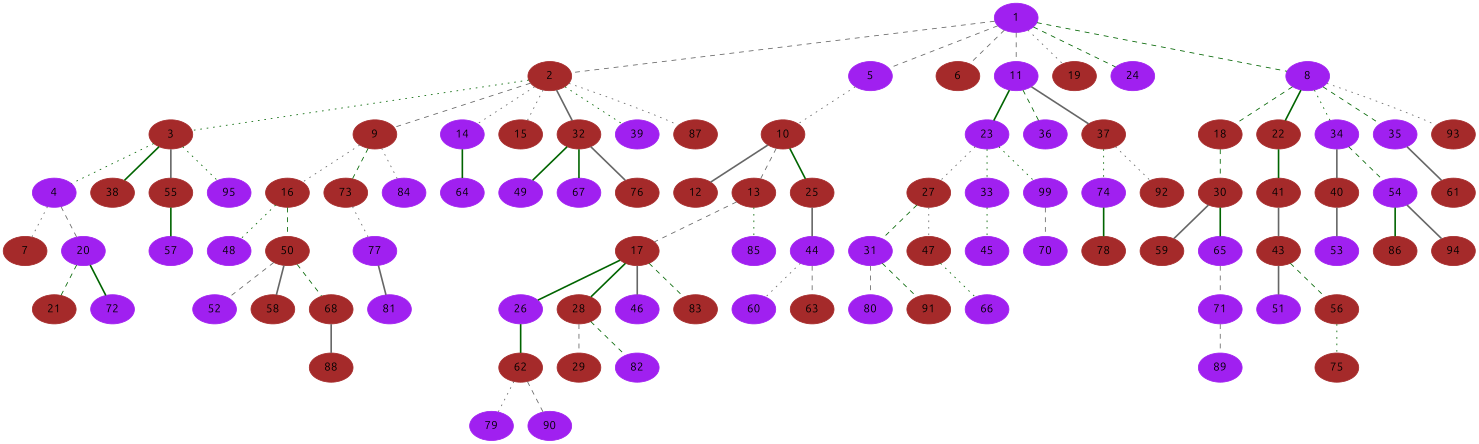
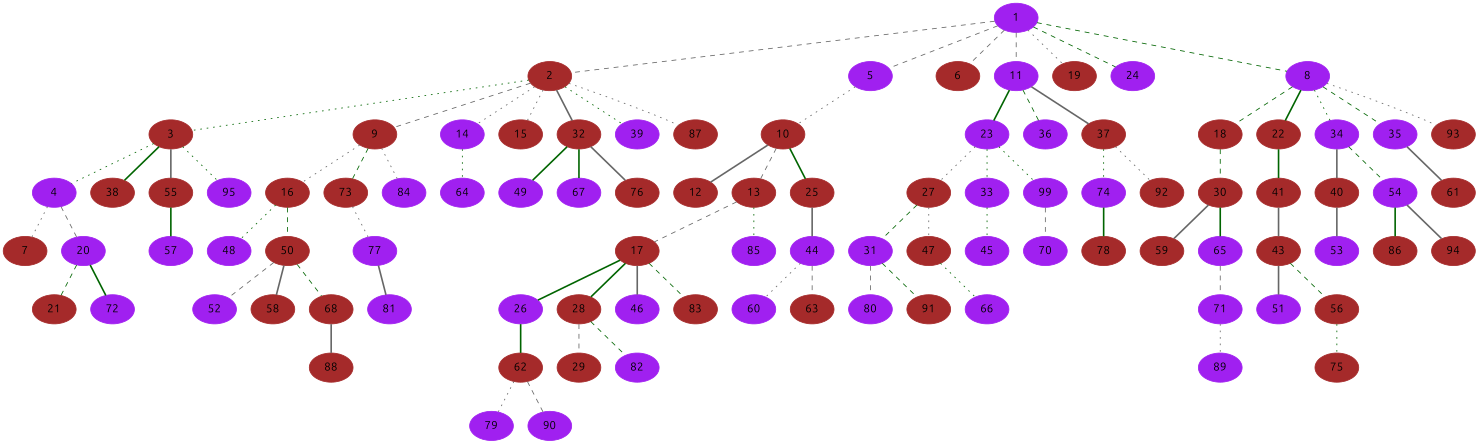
  graph {
    fontname=Ubuntu
    node [color=brown fontname=Ubuntu style=filled]
    edge [color=gray40 fontname=Ubuntu style=bold]
    1 [color=purple]
    2
    5 [color=purple]
    6
    11 [color=purple]
    19
    24 [color=purple]
    8 [color=purple]
    3
    9
    14 [color=purple]
    15
    32
    39 [color=purple]
    87
    10
    23 [color=purple]
    36 [color=purple]
    37
    4 [color=purple]
    38
    55
    95 [color=purple]
    16
    73
    84 [color=purple]
    64 [color=purple]
    49 [color=purple]
    67 [color=purple]
    76
    7
    20 [color=purple]
    57 [color=purple]
    21
    72 [color=purple]
    18
    22
    34 [color=purple]
    35 [color=purple]
    93
    12
    13
    25
    30
    41
    40
    54 [color=purple]
    61
    48 [color=purple]
    50
    77 [color=purple]
    17
    85 [color=purple]
    44 [color=purple]
    27
    33 [color=purple]
    n57 [color=purple label=99]
    74 [color=purple]
    92
    26 [color=purple]
    28
    46 [color=purple]
    83
    52 [color=purple]
    58
    68
    62
    29
    82 [color=purple]
    59
    65 [color=purple]
    43
    31 [color=purple]
    47
    45 [color=purple]
    70 [color=purple]
    60 [color=purple]
    63
    79 [color=purple]
    90 [color=purple]
    80 [color=purple]
    91
    66 [color=purple]
    71 [color=purple]
    53 [color=purple]
    86
    94
    78
    51 [color=purple]
    56
    75
    88
    89 [color=purple]
    81 [color=purple]
    1 -- 2 [style=dashed]
    1 -- 5 [style=dashed]
    1 -- 6 [style=dashed]
    1 -- 11 [style=dashed]
    1 -- 19 [style=dotted]
    1 -- 24 [color=darkgreen style=dashed]
    1 -- 8 [color=darkgreen style=dashed]
    2 -- 3 [color=darkgreen style=dotted]
    2 -- 9 [style=dashed]
    2 -- 14 [style=dotted]
    2 -- 15 [style=dotted]
    2 -- 32
    2 -- 39 [color=darkgreen style=dotted]
    2 -- 87 [style=dotted]
    5 -- 10 [style=dotted]
    11 -- 23 [color=darkgreen]
    11 -- 36 [color=darkgreen style=dashed]
    11 -- 37
    8 -- 18 [color=darkgreen style=dashed]
    8 -- 22 [color=darkgreen]
    8 -- 34 [color=darkgreen style=dotted]
    8 -- 35 [color=darkgreen style=dashed]
    8 -- 93 [style=dotted]
    3 -- 4 [color=darkgreen style=dotted]
    3 -- 38 [color=darkgreen]
    3 -- 55
    3 -- 95 [color=darkgreen style=dotted]
    9 -- 16 [style=dotted]
    9 -- 73 [color=darkgreen style=dashed]
    9 -- 84 [style=dotted]
-   14 -- 64 [color=darkgreen]
+   14 -- 64 [color=darkgreen style=dotted]
    32 -- 49 [color=darkgreen]
    32 -- 67 [color=darkgreen]
    32 -- 76
    10 -- 12
    10 -- 13 [style=dashed]
    10 -- 25 [color=darkgreen]
    23 -- 27 [style=dotted]
    23 -- 33 [color=darkgreen style=dotted]
    23 -- n57 [color=darkgreen style=dotted]
    37 -- 74 [color=darkgreen style=dotted]
    37 -- 92 [style=dotted]
    4 -- 7 [style=dotted]
    4 -- 20 [style=dashed]
    55 -- 57 [color=darkgreen]
    16 -- 48 [color=darkgreen style=dotted]
    16 -- 50 [color=darkgreen style=dashed]
    73 -- 77 [style=dotted]
    20 -- 21 [color=darkgreen style=dashed]
    20 -- 72 [color=darkgreen]
    18 -- 30 [color=darkgreen style=dashed]
    22 -- 41 [color=darkgreen]
    34 -- 40
    34 -- 54 [color=darkgreen style=dashed]
    35 -- 61
    13 -- 17 [style=dashed]
    13 -- 85 [color=darkgreen style=dotted]
    25 -- 44
    30 -- 59
    30 -- 65 [color=darkgreen]
    41 -- 43
    40 -- 53
    54 -- 86 [color=darkgreen]
    54 -- 94
    50 -- 52 [style=dashed]
    50 -- 58
    50 -- 68 [color=darkgreen style=dashed]
    77 -- 81
    17 -- 26 [color=darkgreen]
    17 -- 28 [color=darkgreen]
    17 -- 46
    17 -- 83 [color=darkgreen style=dashed]
    44 -- 60 [style=dotted]
    44 -- 63 [style=dashed]
    27 -- 31 [color=darkgreen style=dashed]
    27 -- 47 [style=dotted]
    33 -- 45 [color=darkgreen style=dotted]
    n57 -- 70 [style=dashed]
    74 -- 78 [color=darkgreen]
    26 -- 62 [color=darkgreen]
    28 -- 29 [style=dashed]
    28 -- 82 [color=darkgreen style=dashed]
    68 -- 88
    62 -- 79 [style=dotted]
    62 -- 90 [style=dashed]
    65 -- 71 [style=dashed]
    43 -- 51
    43 -- 56 [color=darkgreen style=dashed]
    31 -- 80 [style=dashed]
    31 -- 91 [color=darkgreen style=dashed]
    47 -- 66 [color=darkgreen style=dotted]
-   71 -- 89 [style=dashed]
+   71 -- 89 [style=dotted]
    56 -- 75 [color=darkgreen style=dotted]
  }
